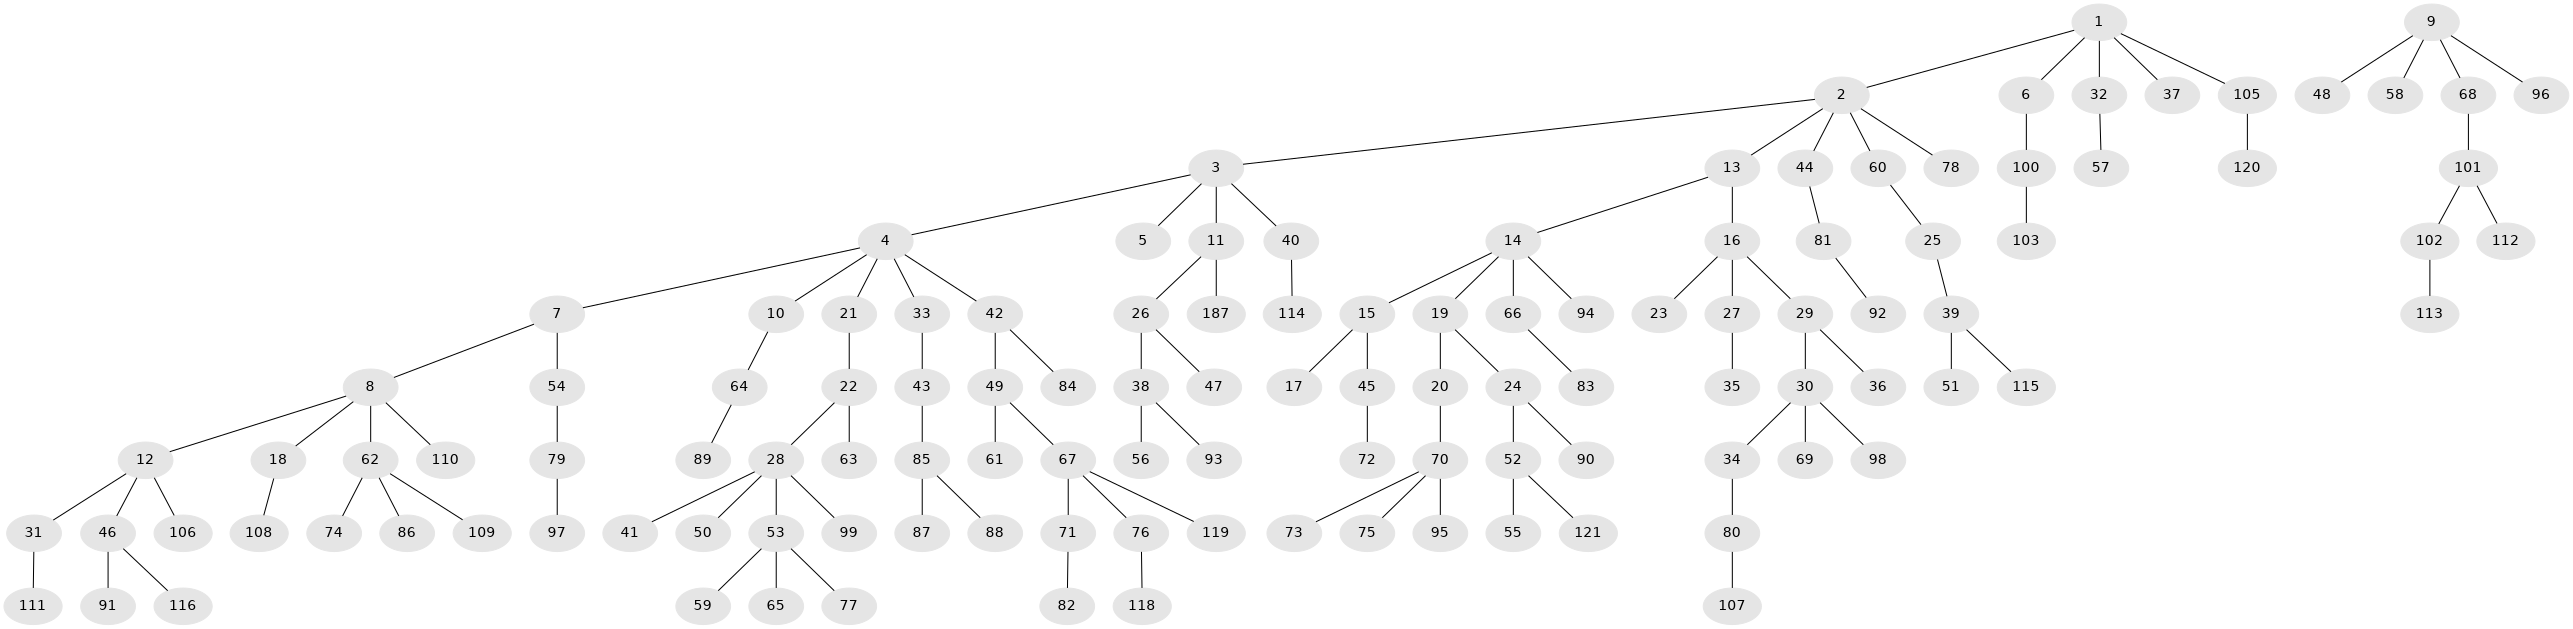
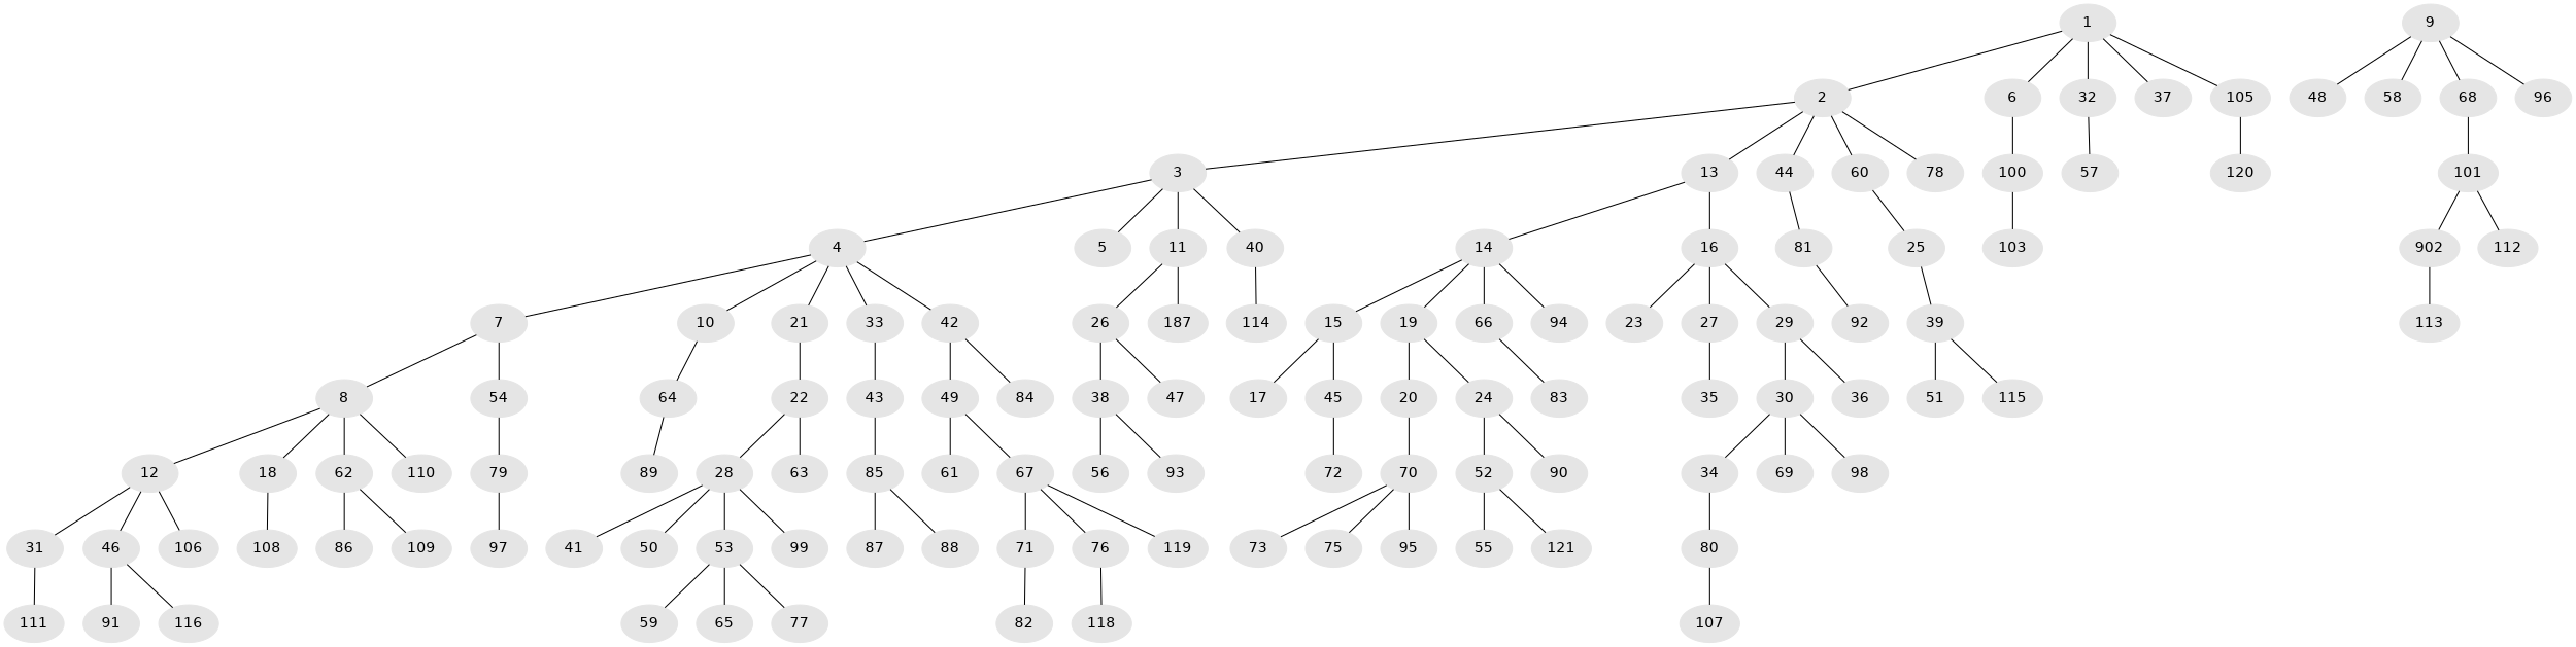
  graph {
    fontname="DejaVu Sans"
    node [color=gray90 fontname="DejaVu Sans" style=filled]
    edge [fontname="DejaVu Sans"]
    1
    2
    6
    32
    37
    105
    3
    13
    44
    60
    78
    100
    57
    120
    4
    5
    11
    40
    14
    16
    25
    39
    81
    7
    10
    21
    33
    42
    26
    n30 [label=187]
    114
    8
    54
    64
    22
    43
    49
    84
    103
    12
    18
    62
    110
    9
    48
    58
    68
    96
    79
    31
    46
    106
    108
-   74
    86
    109
    101
    89
    38
    47
    111
    91
    116
    15
    19
    66
    94
    23
    27
    29
    17
    45
    20
    24
    83
    72
    35
    30
    36
    70
    52
    90
    73
    75
    95
    28
    63
    41
    50
    53
    99
    55
    121
    51
    115
    56
    93
    59
    65
    77
    34
    69
    98
    80
    85
    107
    61
    67
    87
    88
    92
    71
    76
    119
    97
    82
    118
-   102
+   102 [label=902]
    112
    113
    1 -- 2
    1 -- 6
    1 -- 32
    1 -- 37
    1 -- 105
    2 -- 3
    2 -- 13
    2 -- 44
    2 -- 60
    2 -- 78
    6 -- 100
    32 -- 57
    105 -- 120
    3 -- 4
    3 -- 5
    3 -- 11
    3 -- 40
    13 -- 14
    13 -- 16
    44 -- 81
    60 -- 25
    100 -- 103
    4 -- 7
    4 -- 10
    4 -- 21
    4 -- 33
    4 -- 42
    11 -- 26
    11 -- n30
    40 -- 114
    14 -- 15
    14 -- 19
    14 -- 66
    14 -- 94
    16 -- 23
    16 -- 27
    16 -- 29
    25 -- 39
    39 -- 51
    39 -- 115
    81 -- 92
    7 -- 8
    7 -- 54
    10 -- 64
    21 -- 22
    33 -- 43
    42 -- 49
    42 -- 84
    26 -- 38
    26 -- 47
    8 -- 12
    8 -- 18
    8 -- 62
    8 -- 110
    54 -- 79
    64 -- 89
    22 -- 28
    22 -- 63
    43 -- 85
    49 -- 61
    49 -- 67
    12 -- 31
    12 -- 46
    12 -- 106
    18 -- 108
-   62 -- 74
    62 -- 86
    62 -- 109
    9 -- 48
    9 -- 58
    9 -- 68
    9 -- 96
    68 -- 101
    79 -- 97
    31 -- 111
    46 -- 91
    46 -- 116
    101 -- 102
    101 -- 112
    38 -- 56
    38 -- 93
    15 -- 17
    15 -- 45
    19 -- 20
    19 -- 24
    66 -- 83
    27 -- 35
    29 -- 30
    29 -- 36
    45 -- 72
    20 -- 70
    24 -- 52
    24 -- 90
    30 -- 34
    30 -- 69
    30 -- 98
    70 -- 73
    70 -- 75
    70 -- 95
    52 -- 55
    52 -- 121
    28 -- 41
    28 -- 50
    28 -- 53
    28 -- 99
    53 -- 59
    53 -- 65
    53 -- 77
    34 -- 80
    80 -- 107
    85 -- 87
    85 -- 88
    67 -- 71
    67 -- 76
    67 -- 119
    71 -- 82
    76 -- 118
    102 -- 113
  }
